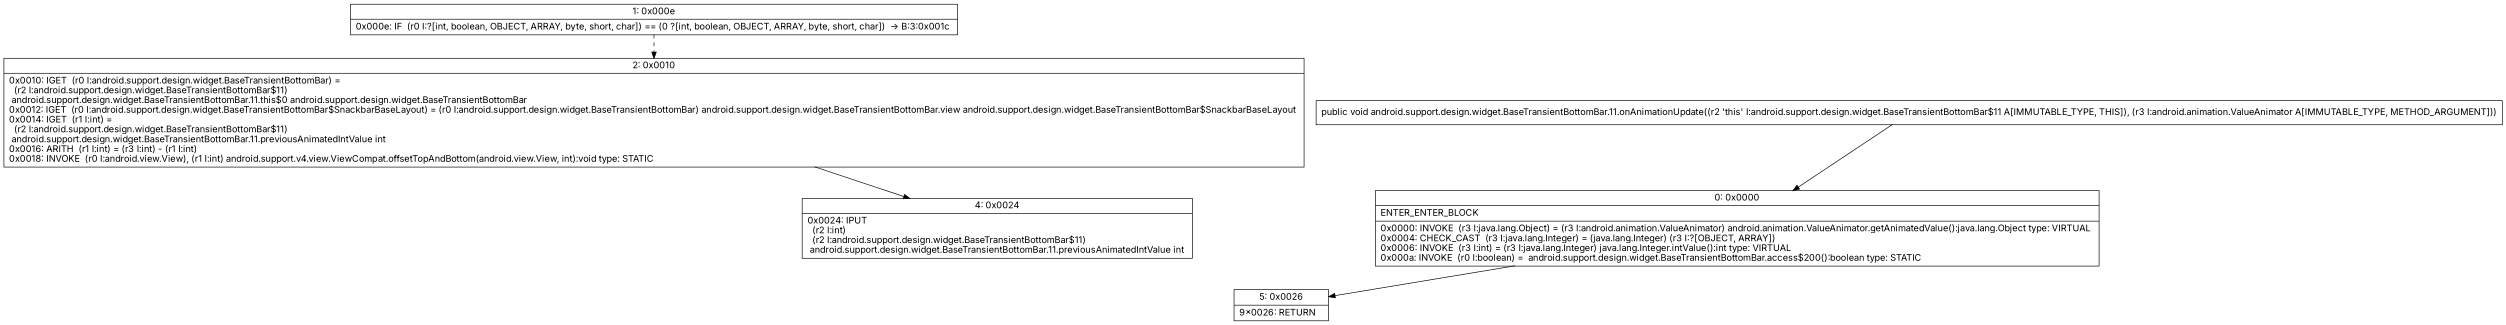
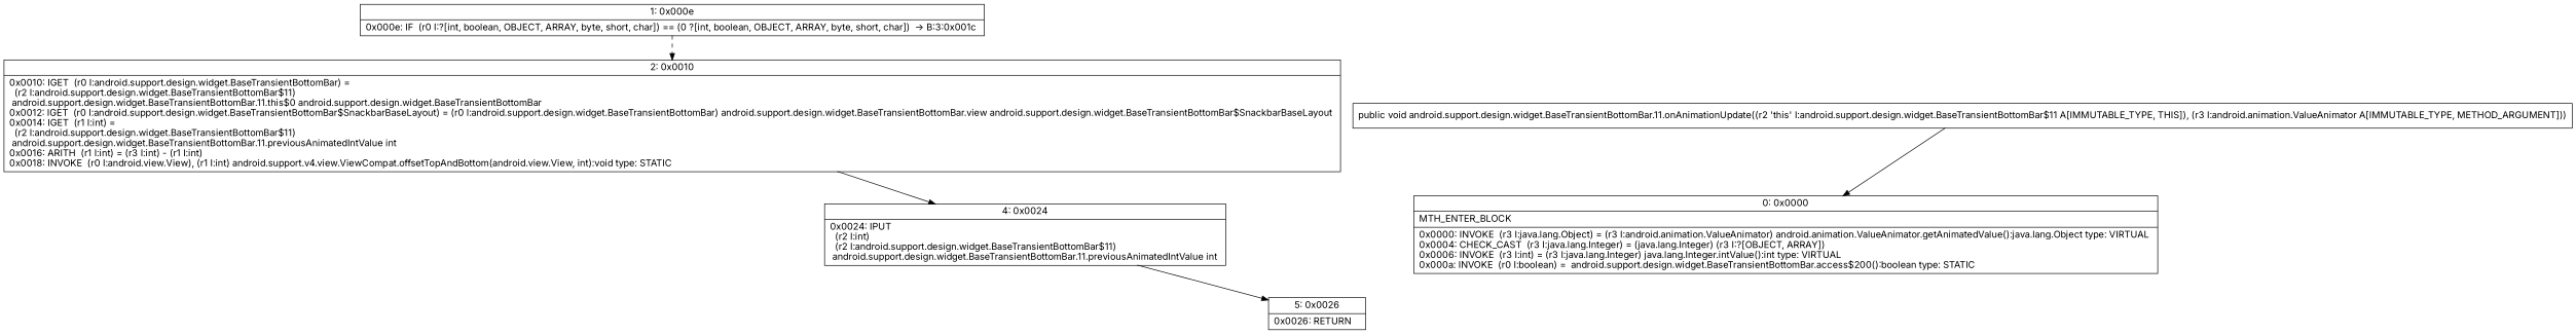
  digraph {
    fontname=Inter
    node [fontname=Inter shape=record]
    edge [fontname=Inter]
-   n1 [label="{0\:\ 0x0000|ENTER_ENTER_BLOCK\l|0x0000: INVOKE  (r3 I:java.lang.Object) = (r3 I:android.animation.ValueAnimator) android.animation.ValueAnimator.getAnimatedValue():java.lang.Object type: VIRTUAL \l0x0004: CHECK_CAST  (r3 I:java.lang.Integer) = (java.lang.Integer) (r3 I:?[OBJECT, ARRAY]) \l0x0006: INVOKE  (r3 I:int) = (r3 I:java.lang.Integer) java.lang.Integer.intValue():int type: VIRTUAL \l0x000a: INVOKE  (r0 I:boolean) =  android.support.design.widget.BaseTransientBottomBar.access$200():boolean type: STATIC \l}"]
+   n1 [label="{0\:\ 0x0000|MTH_ENTER_BLOCK\l|0x0000: INVOKE  (r3 I:java.lang.Object) = (r3 I:android.animation.ValueAnimator) android.animation.ValueAnimator.getAnimatedValue():java.lang.Object type: VIRTUAL \l0x0004: CHECK_CAST  (r3 I:java.lang.Integer) = (java.lang.Integer) (r3 I:?[OBJECT, ARRAY]) \l0x0006: INVOKE  (r3 I:int) = (r3 I:java.lang.Integer) java.lang.Integer.intValue():int type: VIRTUAL \l0x000a: INVOKE  (r0 I:boolean) =  android.support.design.widget.BaseTransientBottomBar.access$200():boolean type: STATIC \l}"]
    n2 [label="{1\:\ 0x000e|0x000e: IF  (r0 I:?[int, boolean, OBJECT, ARRAY, byte, short, char]) == (0 ?[int, boolean, OBJECT, ARRAY, byte, short, char])  \-\> B:3:0x001c \l}"]
    n3 [label="{2\:\ 0x0010|0x0010: IGET  (r0 I:android.support.design.widget.BaseTransientBottomBar) = \l  (r2 I:android.support.design.widget.BaseTransientBottomBar$11)\l android.support.design.widget.BaseTransientBottomBar.11.this$0 android.support.design.widget.BaseTransientBottomBar \l0x0012: IGET  (r0 I:android.support.design.widget.BaseTransientBottomBar$SnackbarBaseLayout) = (r0 I:android.support.design.widget.BaseTransientBottomBar) android.support.design.widget.BaseTransientBottomBar.view android.support.design.widget.BaseTransientBottomBar$SnackbarBaseLayout \l0x0014: IGET  (r1 I:int) = \l  (r2 I:android.support.design.widget.BaseTransientBottomBar$11)\l android.support.design.widget.BaseTransientBottomBar.11.previousAnimatedIntValue int \l0x0016: ARITH  (r1 I:int) = (r3 I:int) \- (r1 I:int) \l0x0018: INVOKE  (r0 I:android.view.View), (r1 I:int) android.support.v4.view.ViewCompat.offsetTopAndBottom(android.view.View, int):void type: STATIC \l}"]
    n4 [label="{4\:\ 0x0024|0x0024: IPUT  \l  (r2 I:int)\l  (r2 I:android.support.design.widget.BaseTransientBottomBar$11)\l android.support.design.widget.BaseTransientBottomBar.11.previousAnimatedIntValue int \l}"]
-   n5 [label="{5\:\ 0x0026|9x0026: RETURN   \l}"]
+   n5 [label="{5\:\ 0x0026|0x0026: RETURN   \l}"]
    n6 [label="{public void android.support.design.widget.BaseTransientBottomBar.11.onAnimationUpdate((r2 'this' I:android.support.design.widget.BaseTransientBottomBar$11 A[IMMUTABLE_TYPE, THIS]), (r3 I:android.animation.ValueAnimator A[IMMUTABLE_TYPE, METHOD_ARGUMENT])) }"]
    n2 -> n3 [style=dashed]
    n3 -> n4
-   n1 -> n5
+   n4 -> n5
    n6 -> n1
  }
